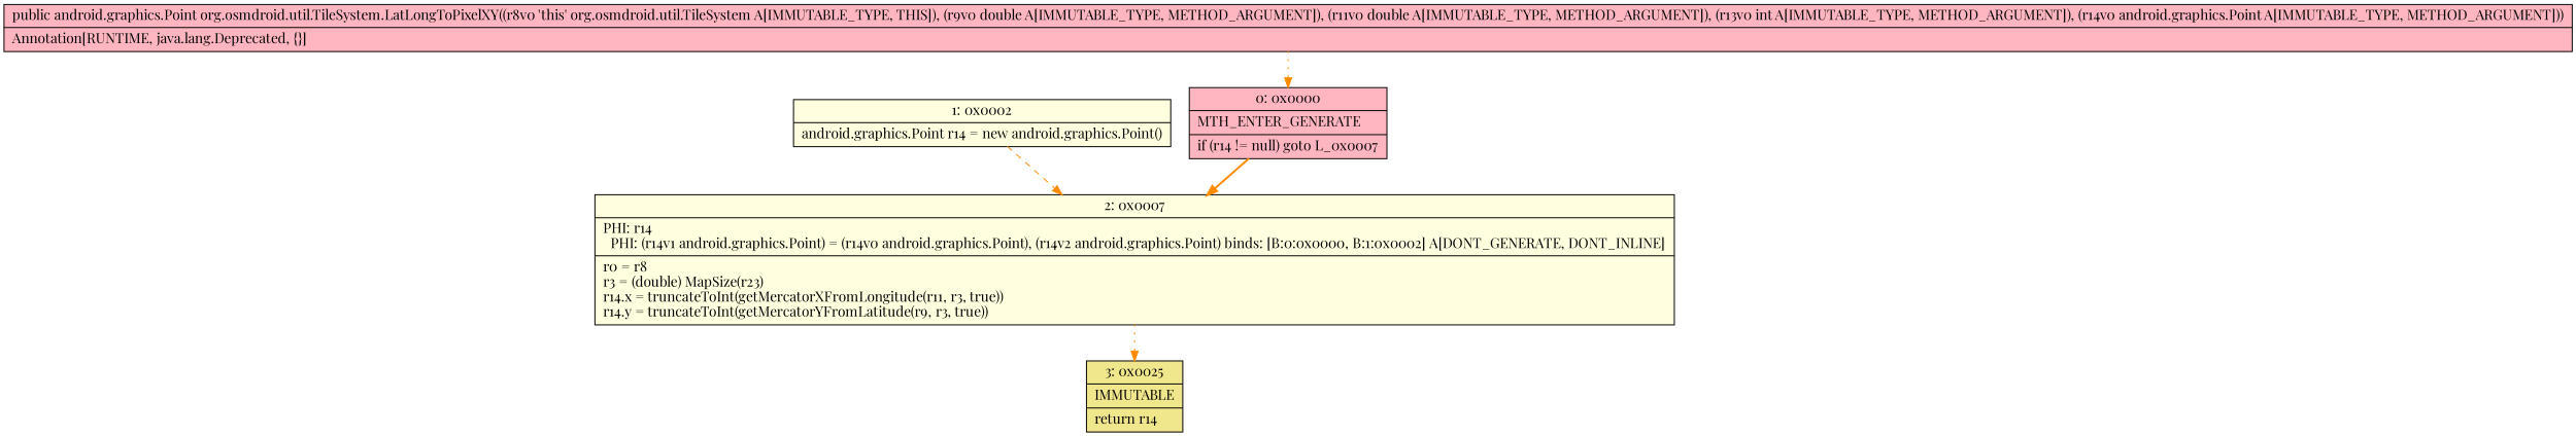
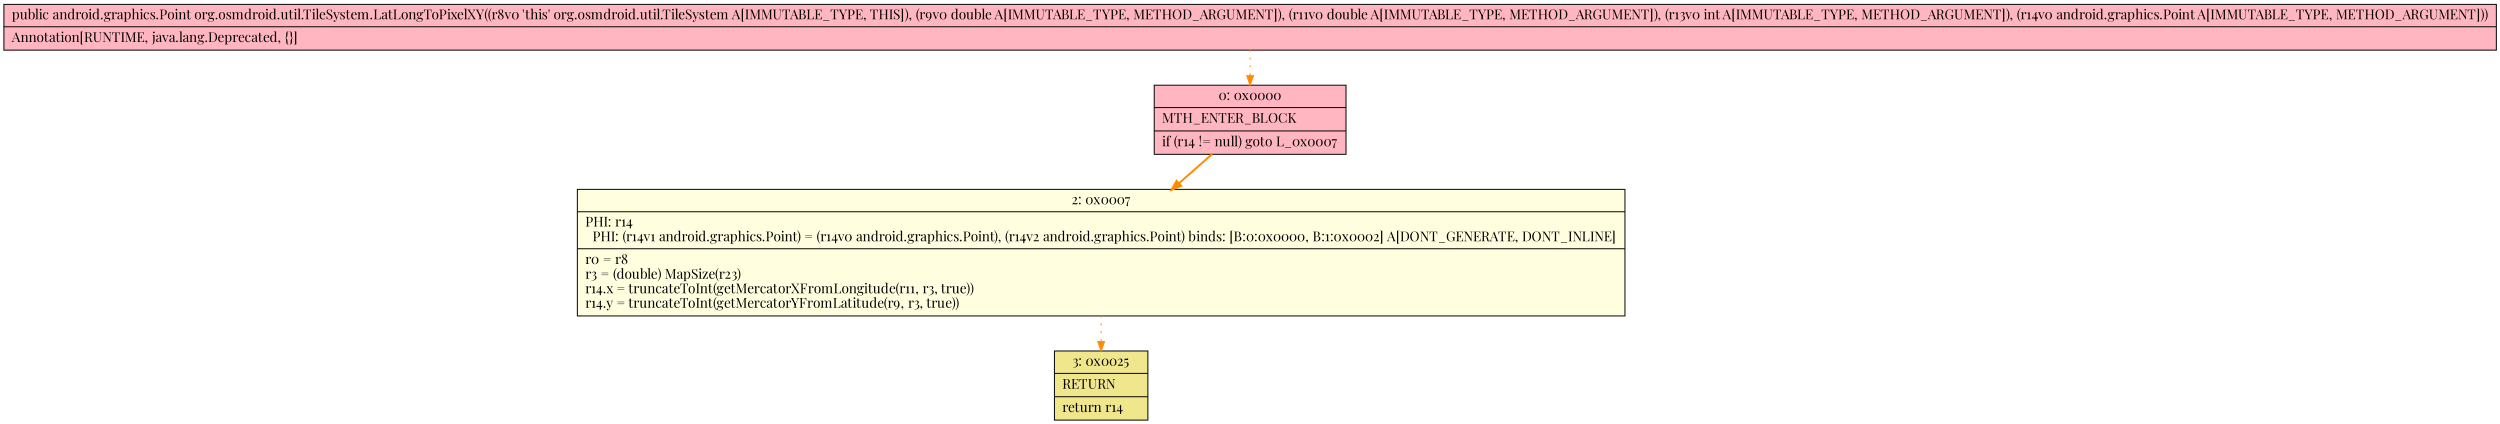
  digraph {
    fontname="Playfair Display"
    node [fillcolor=lightpink fontname="Playfair Display" shape=record style=filled]
    edge [color=darkorange fontname="Playfair Display" style=dotted]
-   n1 [label="{0\:\ 0x0000|MTH_ENTER_GENERATE\l|if (r14 != null) goto L_0x0007\l}"]
+   n1 [label="{0\:\ 0x0000|MTH_ENTER_BLOCK\l|if (r14 != null) goto L_0x0007\l}"]
    n2 [fillcolor=lightyellow label="{2\:\ 0x0007|PHI: r14 \l  PHI: (r14v1 android.graphics.Point) = (r14v0 android.graphics.Point), (r14v2 android.graphics.Point) binds: [B:0:0x0000, B:1:0x0002] A[DONT_GENERATE, DONT_INLINE]\l|r0 = r8\lr3 = (double) MapSize(r23)\lr14.x = truncateToInt(getMercatorXFromLongitude(r11, r3, true))\lr14.y = truncateToInt(getMercatorYFromLatitude(r9, r3, true))\l}"]
-   n3 [fillcolor=lightyellow label="{1\:\ 0x0002|android.graphics.Point r14 = new android.graphics.Point()\l}"]
-   n4 [fillcolor=khaki label="{3\:\ 0x0025|IMMUTABLE\l|return r14\l}"]
+   n4 [fillcolor=khaki label="{3\:\ 0x0025|RETURN\l|return r14\l}"]
    n5 [label="{public android.graphics.Point org.osmdroid.util.TileSystem.LatLongToPixelXY((r8v0 'this' org.osmdroid.util.TileSystem A[IMMUTABLE_TYPE, THIS]), (r9v0 double A[IMMUTABLE_TYPE, METHOD_ARGUMENT]), (r11v0 double A[IMMUTABLE_TYPE, METHOD_ARGUMENT]), (r13v0 int A[IMMUTABLE_TYPE, METHOD_ARGUMENT]), (r14v0 android.graphics.Point A[IMMUTABLE_TYPE, METHOD_ARGUMENT]))  | Annotation[RUNTIME, java.lang.Deprecated, \{\}]\l}"]
    n1 -> n2 [style=bold]
    n2 -> n4
-   n3 -> n2 [style=dashed]
    n5 -> n1
  }
